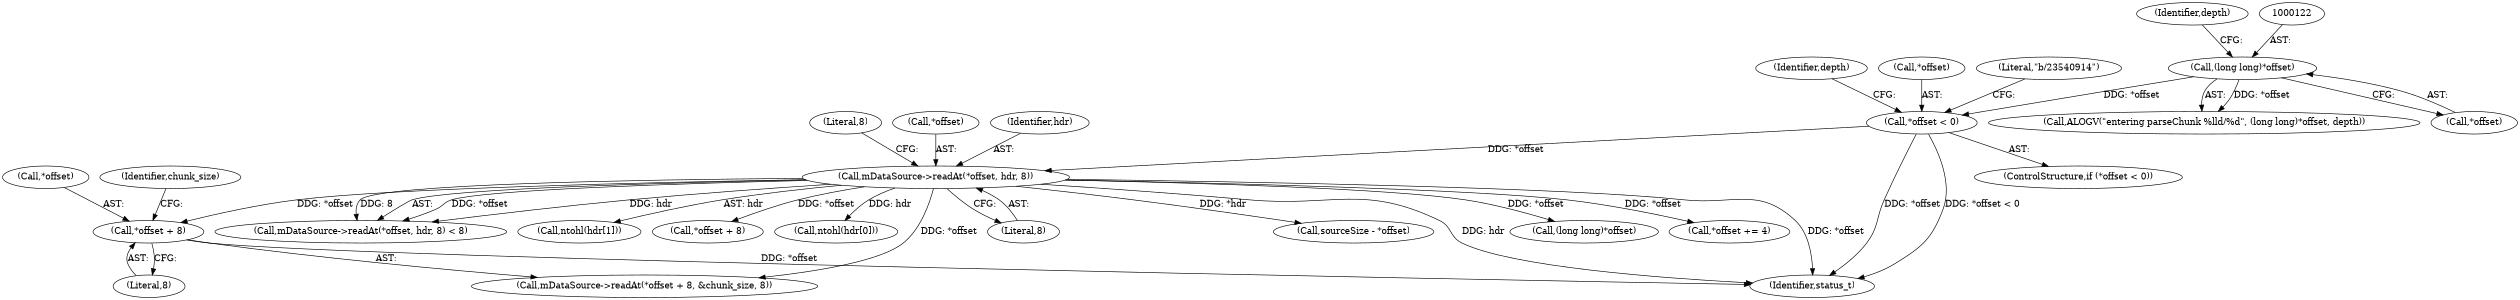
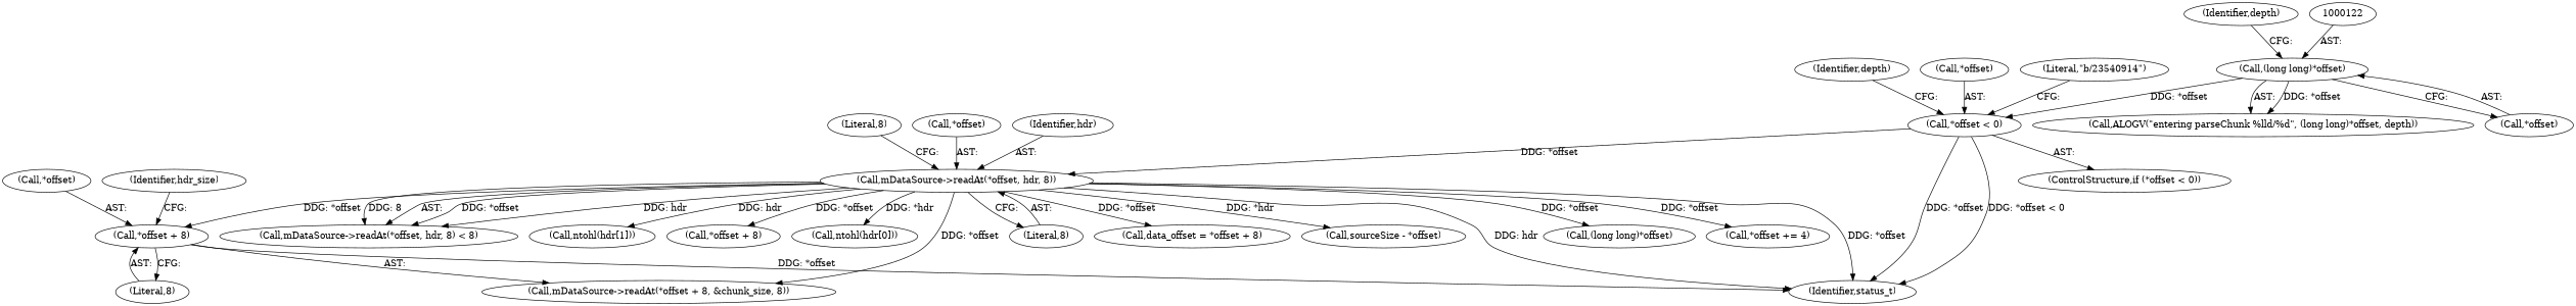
  digraph {
    n1 [label="(Call,*offset + 8)"]
    n2 [label="(Call,mDataSource->readAt(*offset + 8, &chunk_size, 8))"]
    n3 [label="(Literal,8)"]
    n4 [label="(Identifier,status_t)"]
    n5 [label="(Call,mDataSource->readAt(*offset, hdr, 8))"]
+   n6 [label="(Call,data_offset = *offset + 8)"]
    n7 [label="(Call,sourceSize - *offset)"]
    n8 [label="(Call,(long long)*offset)"]
    n9 [label="(Call,*offset += 4)"]
    n10 [label="(Literal,8)"]
    n11 [label="(Call,mDataSource->readAt(*offset, hdr, 8) < 8)"]
    n12 [label="(Call,ntohl(hdr[1]))"]
    n13 [label="(Call,*offset + 8)"]
    n14 [label="(Call,ntohl(hdr[0]))"]
    n15 [label="(Call,*offset < 0)"]
    n16 [label="(ControlStructure,if (*offset < 0))"]
    n17 [label="(Call,(long long)*offset)"]
    n18 [label="(Call,*offset)"]
    n19 [label="(Call,ALOGV(\"entering parseChunk %lld/%d\", (long long)*offset, depth))"]
    n20 [label="(Call,*offset)"]
    n21 [label="(Identifier,depth)"]
    n22 [label="(Identifier,depth)"]
    n23 [label="(Call,*offset)"]
    n24 [label="(Literal,8)"]
-   n25 [label="(Identifier,chunk_size)"]
+   n25 [label="(Identifier,hdr_size)"]
    n26 [label="(Call,*offset)"]
    n27 [label="(Identifier,hdr)"]
    n28 [label="(Literal,\"b/23540914\")"]
    1000122
    n1 -> n2 [label="AST: "]
    n1 -> n3 [label="CFG: "]
    n1 -> n4 [label="DDG: *offset"]
    n3 -> n1 [label="AST: "]
    n5 -> n1 [label="DDG: *offset"]
    n5 -> n2 [label="DDG: *offset"]
    n5 -> n4 [label="DDG: hdr"]
    n5 -> n4 [label="DDG: *offset"]
+   n5 -> n6 [label="DDG: *offset"]
    n5 -> n7 [label="DDG: *hdr"]
    n5 -> n8 [label="DDG: *offset"]
    n5 -> n9 [label="DDG: *offset"]
    n5 -> n10 [label="CFG: "]
    n5 -> n11 [label="AST: "]
    n5 -> n11 [label="DDG: *offset"]
    n5 -> n11 [label="DDG: hdr"]
    n5 -> n11 [label="DDG: 8"]
-   n5 -> n12 [label="AST: hdr"]
+   n5 -> n12 [label="DDG: hdr"]
    n5 -> n13 [label="DDG: *offset"]
-   n5 -> n14 [label="DDG: hdr"]
+   n5 -> n14 [label="DDG: *hdr"]
    n10 -> n5 [label="AST: "]
    n15 -> n4 [label="DDG: *offset < 0"]
    n15 -> n4 [label="DDG: *offset"]
    n15 -> n5 [label="DDG: *offset"]
    n15 -> n16 [label="AST: "]
    n17 -> n15 [label="DDG: *offset"]
    n17 -> n18 [label="CFG: "]
    n17 -> n19 [label="AST: "]
    n17 -> n19 [label="DDG: *offset"]
    n18 -> n17 [label="AST: "]
    n20 -> n1 [label="AST: "]
    n21 -> n17 [label="CFG: "]
    n22 -> n15 [label="CFG: "]
    n23 -> n15 [label="AST: "]
    n24 -> n5 [label="CFG: "]
    n25 -> n1 [label="CFG: "]
    n26 -> n5 [label="AST: "]
    n27 -> n5 [label="AST: "]
    n28 -> n15 [label="CFG: "]
    1000122 -> n17 [label="AST: "]
  }
